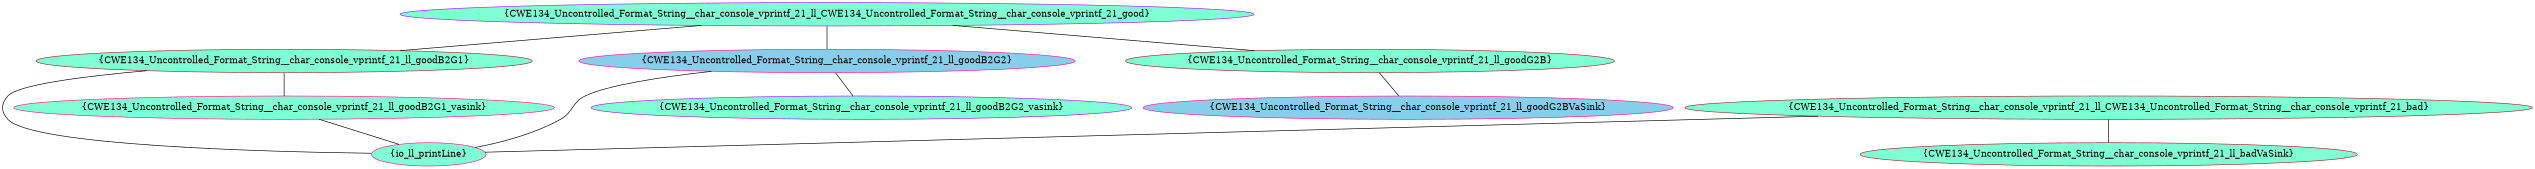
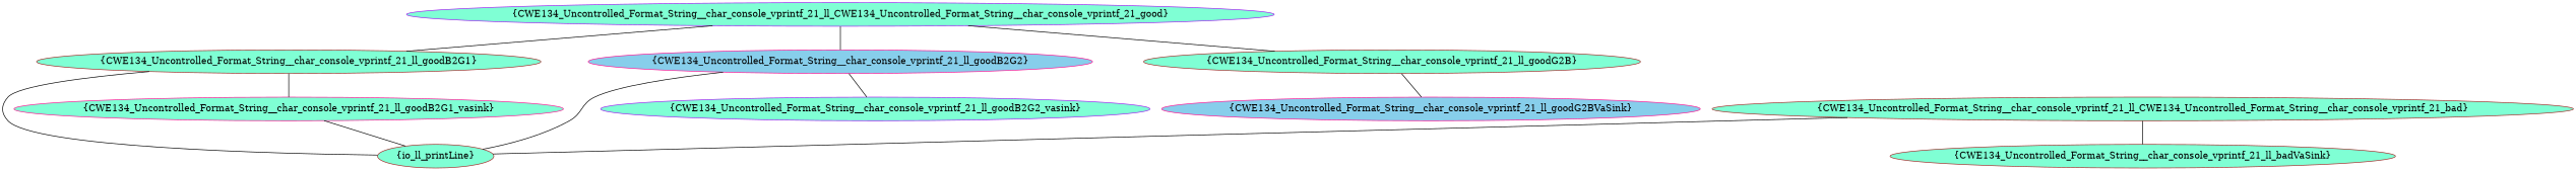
  graph {
    node [style=filled fillcolor=aquamarine color=brown]
    n1 [label="{CWE134_Uncontrolled_Format_String__char_console_vprintf_21_ll_CWE134_Uncontrolled_Format_String__char_console_vprintf_21_good}" color=purple]
    n2 [label="{CWE134_Uncontrolled_Format_String__char_console_vprintf_21_ll_goodB2G1}"]
    n3 [label="{CWE134_Uncontrolled_Format_String__char_console_vprintf_21_ll_goodB2G2}" fillcolor=skyblue color=deeppink]
    n4 [label="{CWE134_Uncontrolled_Format_String__char_console_vprintf_21_ll_goodG2B}"]
-   n5 [label="{io_ll_printLine}" color=deeppink]
+   n5 [label="{io_ll_printLine}"]
    n6 [label="{CWE134_Uncontrolled_Format_String__char_console_vprintf_21_ll_goodB2G1_vasink}" color=deeppink]
    n7 [label="{CWE134_Uncontrolled_Format_String__char_console_vprintf_21_ll_goodB2G2_vasink}" color=purple]
    n8 [label="{CWE134_Uncontrolled_Format_String__char_console_vprintf_21_ll_goodG2BVaSink}" fillcolor=skyblue color=deeppink]
    n9 [label="{CWE134_Uncontrolled_Format_String__char_console_vprintf_21_ll_CWE134_Uncontrolled_Format_String__char_console_vprintf_21_bad}"]
    n10 [label="{CWE134_Uncontrolled_Format_String__char_console_vprintf_21_ll_badVaSink}"]
    n1 -- n2
    n1 -- n3
    n1 -- n4
    n2 -- n5
    n2 -- n6
    n3 -- n5
    n3 -- n7
    n4 -- n8
    n6 -- n5
    n9 -- n5
    n9 -- n10
  }
